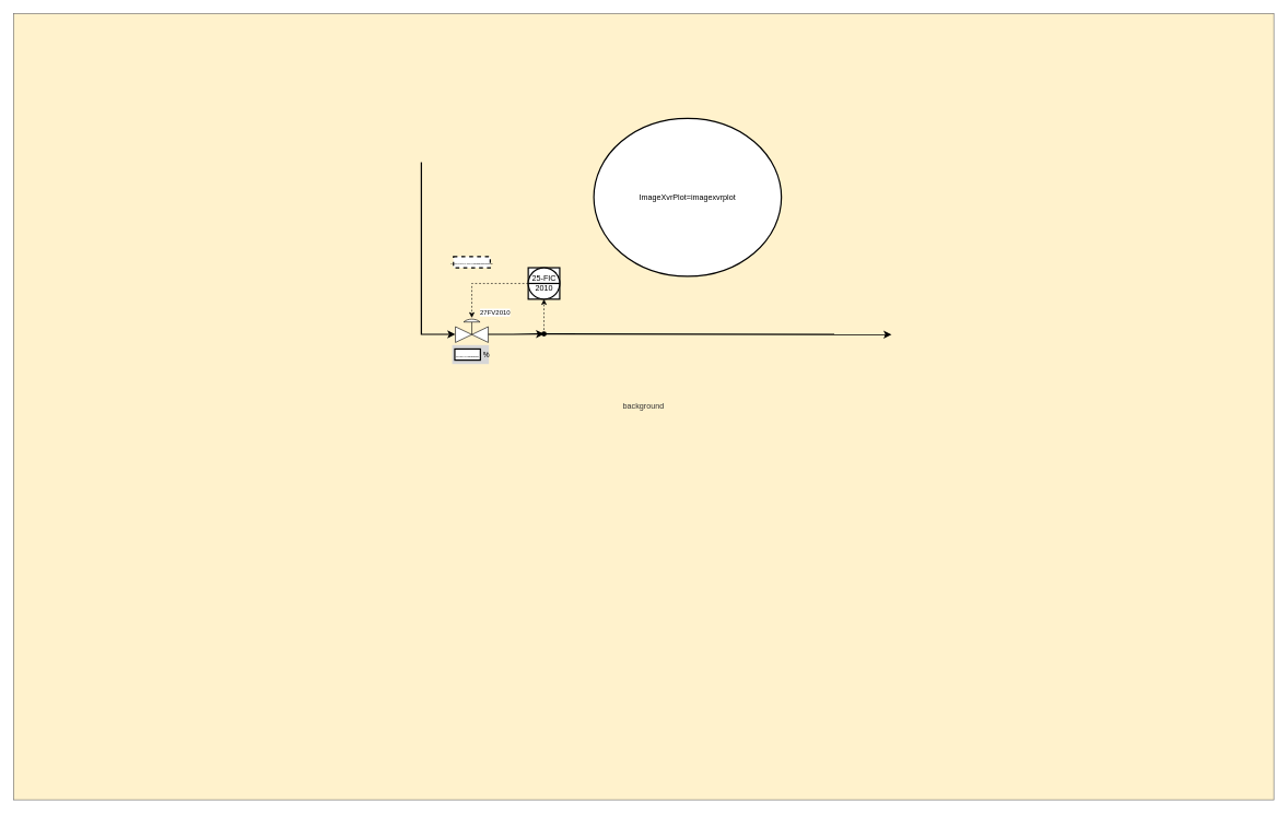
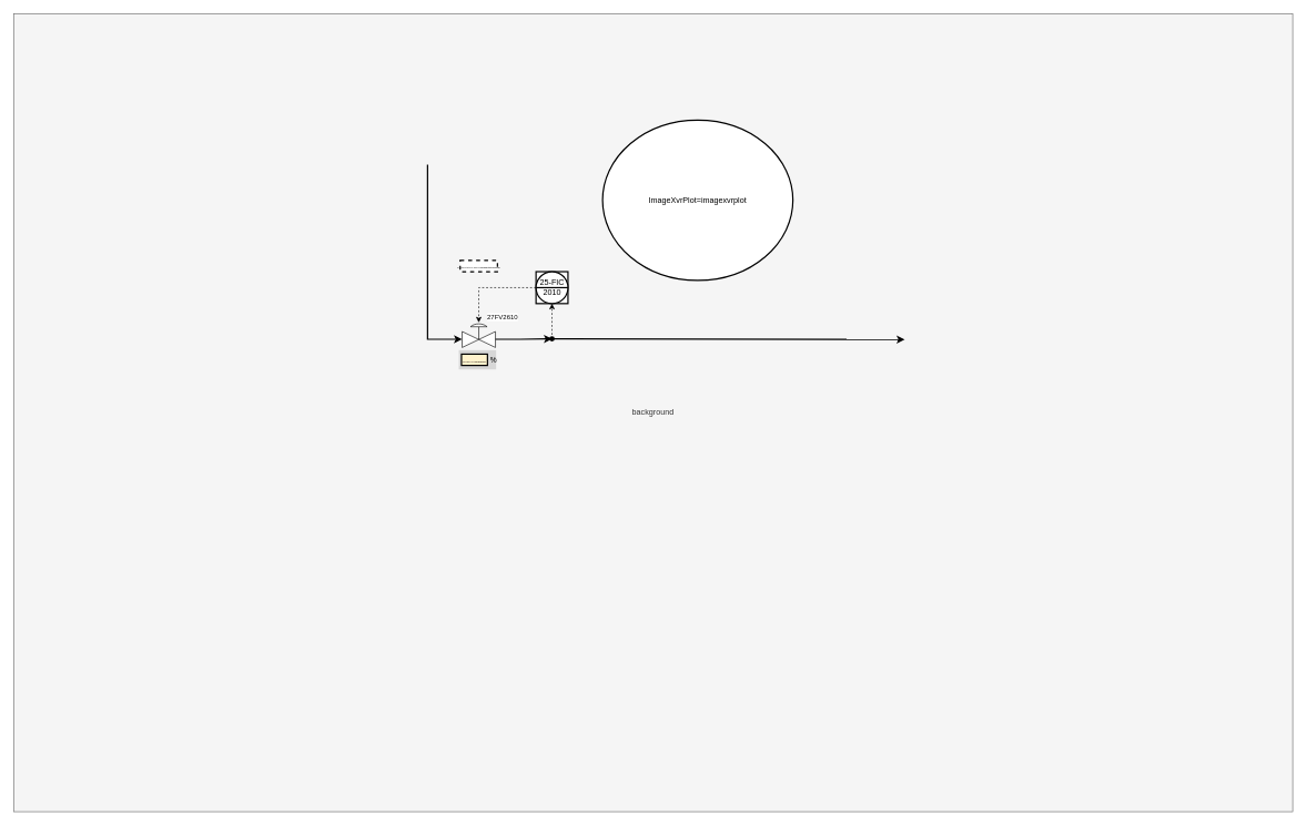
  <mxCell id="0" />
  <mxCell id="1" style="locked=1;" parent="0" />
- <mxCell id="2" value="background" style="rounded=0;whiteSpace=wrap;html=1;fillColor=#fff2cc;fontColor=#333333;strokeColor=#666666;" parent="1" vertex="1"><mxGeometry x="20" width="1922" height="1200" as="geometry" y="20" /></mxCell>
+ <mxCell id="2" value="background" style="rounded=0;whiteSpace=wrap;html=1;fillColor=#f5f5f5;fontColor=#333333;strokeColor=#666666;" parent="1" vertex="1"><mxGeometry x="20" width="1922" height="1200" as="geometry" y="20" /></mxCell>
  <mxCell id="3" value="ProcessDiagram" style="" parent="0" />
  <mxCell id="4" value="&lt;span style=&quot;color: rgb(0, 0, 0);&quot;&gt;ImageXvrPlot&lt;/span&gt;=imagexvrplot" style="ellipse;whiteSpace=wrap;html=1;strokeWidth=2;" parent="3" vertex="1"><mxGeometry x="905" y="180" width="286" height="241" as="geometry" /></mxCell>
  <mxCell id="5" style="edgeStyle=orthogonalEdgeStyle;shape=connector;rounded=0;html=1;strokeColor=default;align=center;verticalAlign=middle;fontFamily=Helvetica;fontSize=11;fontColor=default;labelBackgroundColor=default;endArrow=classic;strokeWidth=2;entryX=0.354;entryY=0.56;entryDx=0;entryDy=0;exitX=0.977;exitY=0.691;exitDx=0;exitDy=0;exitPerimeter=0;entryPerimeter=0;" parent="3" source="7" target="12" edge="1"><mxGeometry relative="1" as="geometry"><mxPoint x="1313" y="510" as="targetPoint" /><mxPoint x="840" y="510" as="sourcePoint" /></mxGeometry></mxCell>
  <mxCell id="6" value="" style="edgeStyle=orthogonalEdgeStyle;shape=connector;rounded=0;html=1;strokeColor=default;align=center;verticalAlign=middle;fontFamily=Helvetica;fontSize=11;fontColor=default;labelBackgroundColor=default;endArrow=classic;strokeWidth=2;entryDx=0;entryDy=0;exitX=1.075;exitY=0.825;exitDx=0;exitDy=0;exitPerimeter=0;entryX=-0.003;entryY=0.691;entryPerimeter=0;" parent="3" target="7" edge="1"><mxGeometry relative="1" as="geometry"><mxPoint x="840" y="510" as="targetPoint" /><mxPoint x="642" y="247" as="sourcePoint" /><Array as="points"><mxPoint x="642" y="510" /></Array></mxGeometry></mxCell>
  <mxCell id="7" value="" style="verticalLabelPosition=bottom;align=center;html=1;verticalAlign=top;pointerEvents=1;dashed=0;shape=mxgraph.pid2valves.valve;valveType=gate;actuator=diaph;rotation=0;strokeWidth=1;" parent="3" vertex="1"><mxGeometry x="694" y="482" width="50" height="40" as="geometry" /></mxCell>
- <mxCell id="8" value="27FV2010" style="text;html=1;align=center;verticalAlign=middle;whiteSpace=wrap;rounded=0;fontFamily=Helvetica;fontSize=10;fontColor=default;labelBackgroundColor=default;fillColor=none;" parent="3" vertex="1"><mxGeometry x="725" y="461" width="60" height="30" as="geometry" /></mxCell>
+ <mxCell id="8" value="27FV2610" style="text;html=1;align=center;verticalAlign=middle;whiteSpace=wrap;rounded=0;fontFamily=Helvetica;fontSize=10;fontColor=default;labelBackgroundColor=default;fillColor=none;" parent="3" vertex="1"><mxGeometry x="725" y="461" width="60" height="30" as="geometry" /></mxCell>
  <mxCell id="9" value="25-FIC&lt;div&gt;2010&lt;/div&gt;" style="html=1;outlineConnect=0;align=center;dashed=0;aspect=fixed;shape=mxgraph.pid2inst.sharedCont;mounting=room;strokeWidth=2;" parent="3" vertex="1"><mxGeometry x="805" y="408" width="48" height="48" as="geometry" /></mxCell>
  <mxCell id="10" style="edgeStyle=none;html=1;entryX=0;entryY=0.5;entryDx=0;entryDy=0;strokeWidth=2;" parent="3" source="12" edge="1"><mxGeometry relative="1" as="geometry"><mxPoint x="1359" y="510" as="targetPoint" /></mxGeometry></mxCell>
  <mxCell id="11" style="edgeStyle=none;html=1;entryX=0.5;entryY=1;entryDx=0;entryDy=0;strokeWidth=1;dashed=1;" parent="3" source="12" target="9" edge="1"><mxGeometry relative="1" as="geometry" /></mxCell>
  <mxCell id="12" value="" style="shape=waypoint;sketch=0;fillStyle=solid;size=6;pointerEvents=1;points=[];fillColor=none;resizable=0;rotatable=0;perimeter=centerPerimeter;snapToPoint=1;fontFamily=Helvetica;fontSize=11;fontColor=default;labelBackgroundColor=default;strokeWidth=2;" parent="3" vertex="1"><mxGeometry x="819" y="499" width="20" height="20" as="geometry" /></mxCell>
  <mxCell id="13" style="edgeStyle=orthogonalEdgeStyle;html=1;rounded=0;curved=0;entryX=0.499;entryY=0.063;entryDx=0;entryDy=0;entryPerimeter=0;dashed=1;strokeWidth=1;" parent="3" source="9" target="7" edge="1"><mxGeometry relative="1" as="geometry"><mxPoint x="714" y="391" as="targetPoint" /></mxGeometry></mxCell>
  <mxCell id="14" value="&lt;font style=&quot;font-size: 4px;&quot;&gt;&lt;span style=&quot;color: rgb(63, 63, 63);&quot;&gt;ImageStatusLabel&lt;/span&gt;=imagestatuslabel&lt;/font&gt;" style="rounded=0;whiteSpace=wrap;html=1;strokeWidth=2;dashed=1;" parent="3" vertex="1"><mxGeometry x="691" y="391" width="56" height="17" as="geometry" /></mxCell>
  <mxCell id="15" value="&lt;span style=&quot;white-space: pre;&quot;&gt;&#09;&lt;/span&gt;&lt;span style=&quot;white-space: pre;&quot;&gt;&#09;&lt;/span&gt;%" style="rounded=0;whiteSpace=wrap;html=1;fontFamily=Helvetica;fontSize=11;fontColor=default;labelBackgroundColor=none;labelBorderColor=none;fillColor=light-dark(#d7d7d7, #EDEDED);strokeColor=none;" parent="3" vertex="1"><mxGeometry x="689" y="526" width="56" height="29" as="geometry" /></mxCell>
- <mxCell id="16" value="&lt;font style=&quot;font-size: 4px;&quot;&gt;&lt;span style=&quot;color: rgb(63, 63, 63);&quot;&gt;ImageXvr&lt;/span&gt;=imagexvr&lt;/font&gt;" style="rounded=0;whiteSpace=wrap;html=1;strokeWidth=2;" parent="3" vertex="1"><mxGeometry x="693" y="532" width="39" height="17" as="geometry" /></mxCell>
+ <mxCell id="16" value="&lt;font style=&quot;font-size: 4px;&quot;&gt;&lt;span style=&quot;color: rgb(63, 63, 63);&quot;&gt;ImageXvr&lt;/span&gt;=imagexvr&lt;/font&gt;" style="rounded=0;whiteSpace=wrap;html=1;strokeWidth=2;fillColor=#fff2cc;" parent="3" vertex="1"><mxGeometry x="693" y="532" width="39" height="17" as="geometry" /></mxCell>
